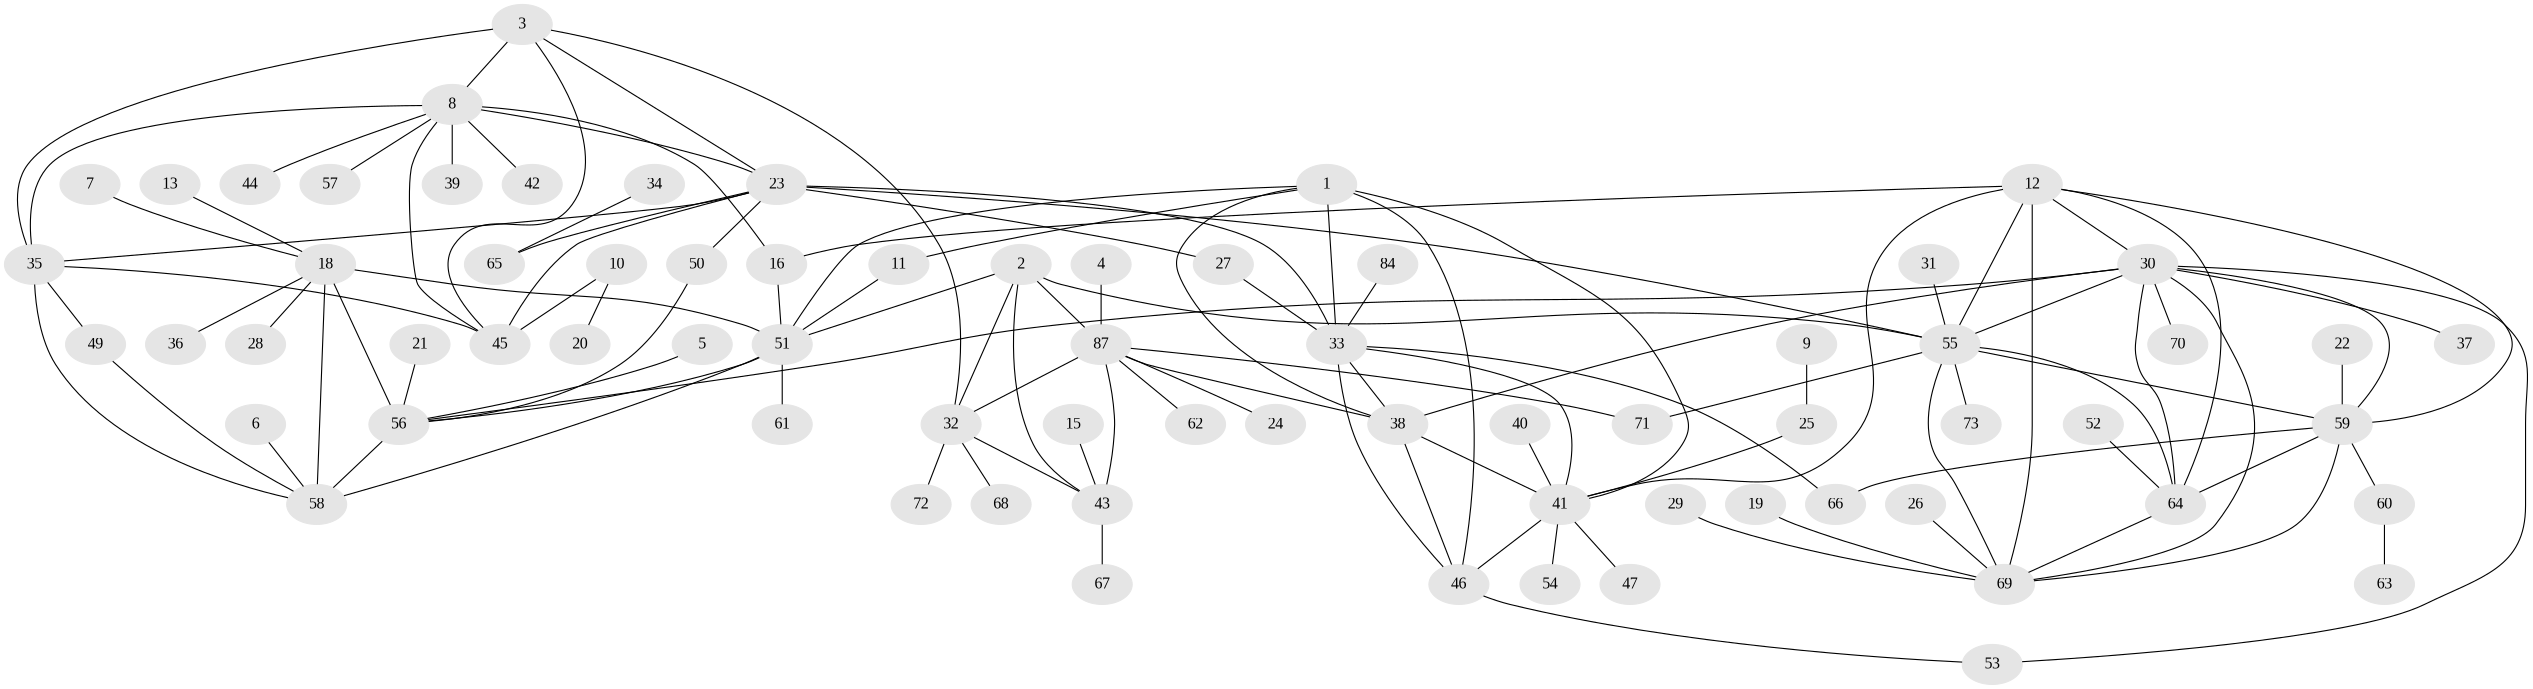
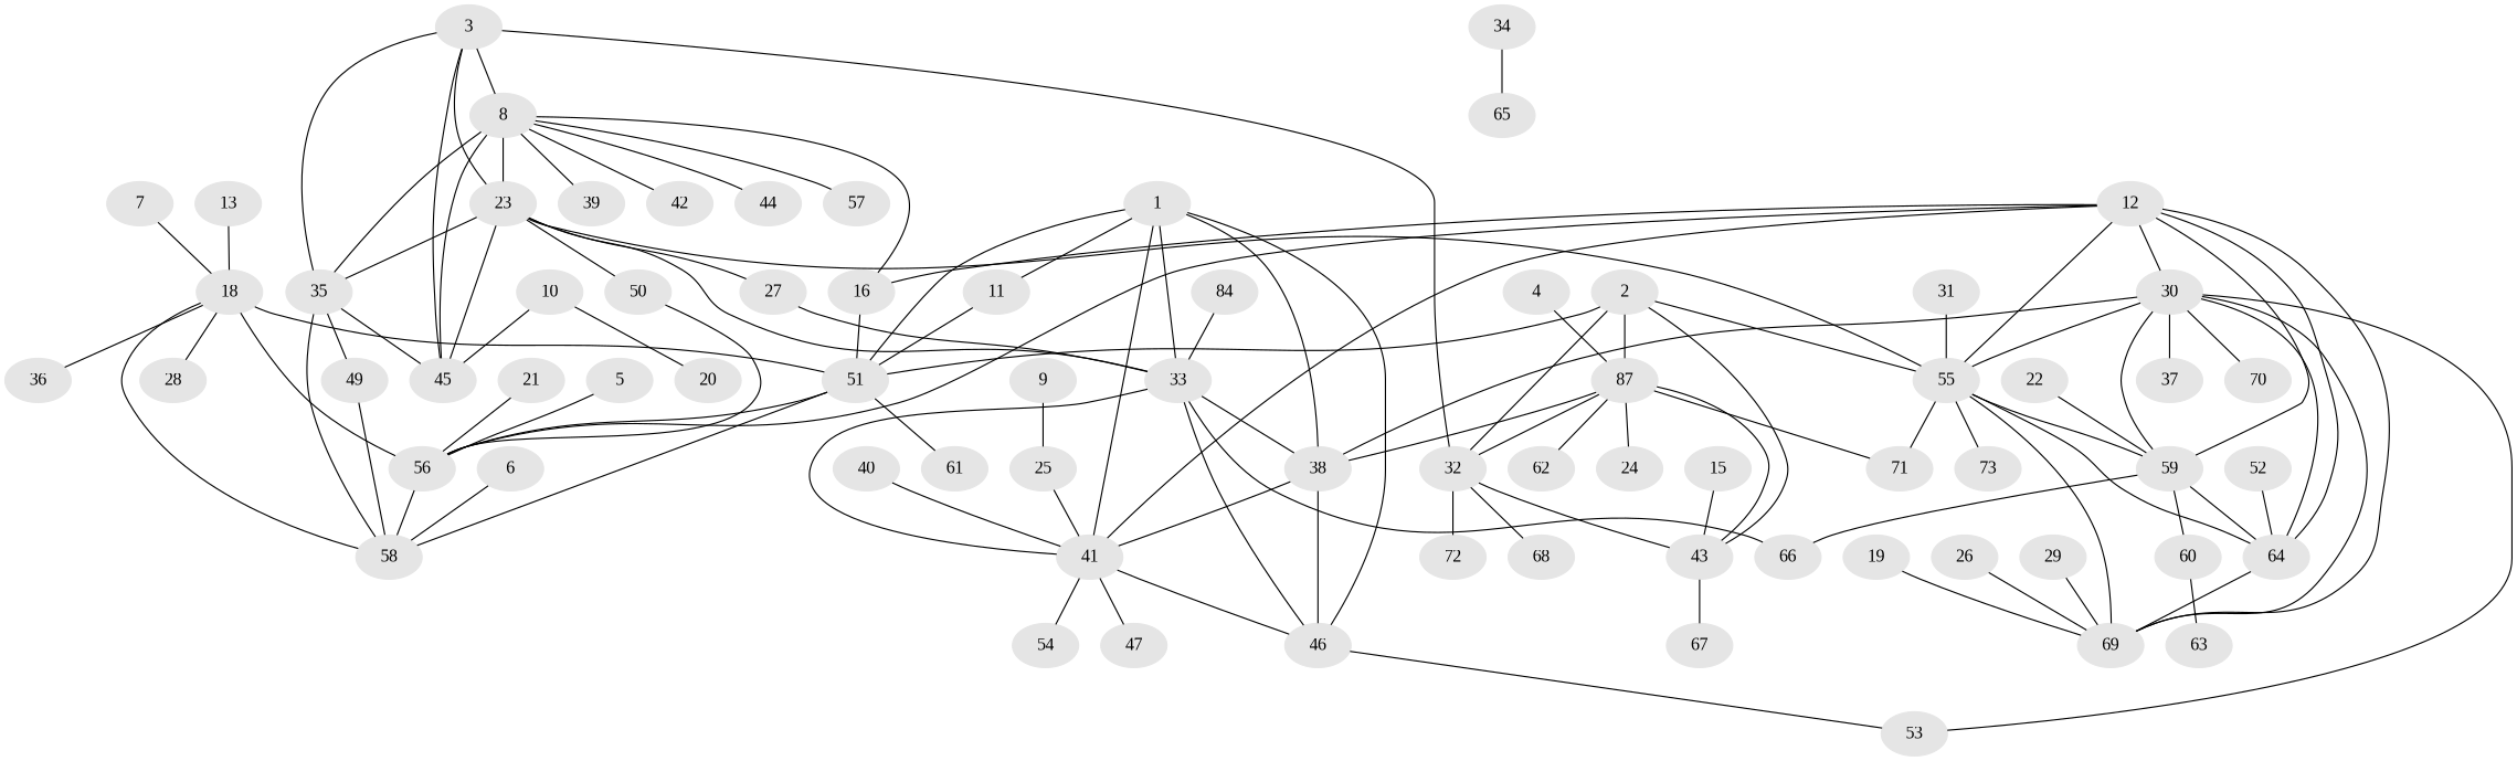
  graph {
    fontname="Liberation Serif"
    node [color=gray90 fontname="Liberation Serif" style=filled]
    edge [fontname="Liberation Serif" weight=1.0]
    1
    11
    33
    38
    41
    46
    51
    66
    47
    54
    53
    56
    58
    61
    2
    n16 [label=87]
    32
    43
    55
    24
    62
    71
    68
    72
    67
    59
    64
    69
    73
    3
    8
    23
    35
    45
    16
    39
    42
    44
    57
    27
    50
    65
    49
    4
    5
    6
    7
    18
    28
    36
    9
    25
    10
    20
    12
    30
    37
    70
    60
    13
    n61 [label=84]
    15
    19
    21
    22
    26
    29
    31
    34
    40
    52
    63
    1 -- 11
    1 -- 33
    1 -- 38
    1 -- 41
    1 -- 46 [weight=2.0]
    1 -- 51
    11 -- 51
    33 -- 38
    33 -- 41
    33 -- 46 [weight=2.0]
    33 -- 66
    38 -- 41
    38 -- 46 [weight=2.0]
    41 -- 46 [weight=2.0]
    41 -- 47
    41 -- 54
    46 -- 53
    51 -- 56 [weight=2.0]
    51 -- 58
    51 -- 61
    56 -- 58 [weight=2.0]
    2 -- 51
    2 -- n16 [weight=3.0]
    2 -- 32
    2 -- 43
    2 -- 55
    n16 -- 38
    n16 -- 32 [weight=3.0]
    n16 -- 43 [weight=3.0]
    n16 -- 24
    n16 -- 62
    n16 -- 71
    32 -- 43
    32 -- 68
    32 -- 72
    43 -- 67
    55 -- 71
    55 -- 59
    55 -- 64
    55 -- 69
    55 -- 73
    59 -- 66
    59 -- 64
-   59 -- 69
    59 -- 60
    64 -- 69
    3 -- 32
    3 -- 8 [weight=2.0]
    3 -- 23
    3 -- 35
    3 -- 45
    8 -- 23 [weight=2.0]
    8 -- 35 [weight=2.0]
    8 -- 45 [weight=2.0]
    8 -- 16
    8 -- 39
    8 -- 42
    8 -- 44
    8 -- 57
    23 -- 33
    23 -- 55
    23 -- 35
    23 -- 45
    23 -- 27
    23 -- 50
-   23 -- 65
    35 -- 58
    35 -- 45
    35 -- 49
    16 -- 51
    27 -- 33
    50 -- 56
    49 -- 58
    4 -- n16
    5 -- 56
    6 -- 58
    7 -- 18
    18 -- 51 [weight=2.0]
    18 -- 56 [weight=4.0]
    18 -- 58 [weight=2.0]
    18 -- 28
    18 -- 36
    9 -- 25
    25 -- 41
    10 -- 45
    10 -- 20
    12 -- 41
-   30 -- 56
+   12 -- 56
    12 -- 55
    12 -- 59
    12 -- 64
    12 -- 69
    12 -- 16
    12 -- 30
    30 -- 38
    30 -- 53
    30 -- 55
    30 -- 59
    30 -- 64
    30 -- 69
    30 -- 37
    30 -- 70
    60 -- 63
    13 -- 18
    n61 -- 33
    15 -- 43
    19 -- 69
    21 -- 56
    22 -- 59
    26 -- 69
    29 -- 69
    31 -- 55
    34 -- 65
    40 -- 41
    52 -- 64
  }
